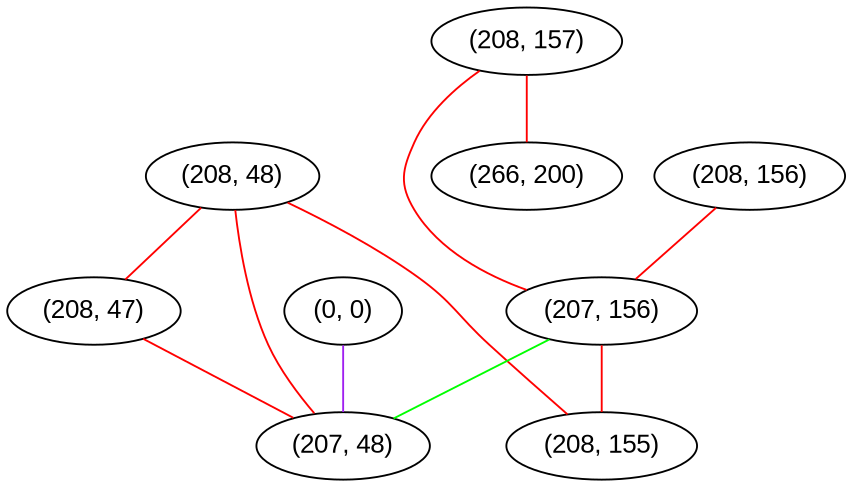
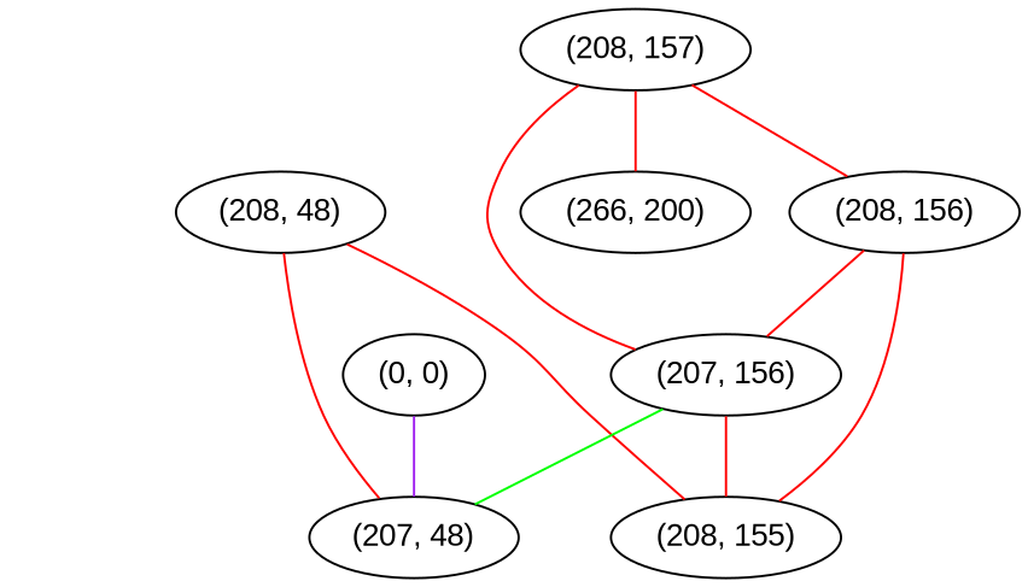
  graph {
    fontname="Liberation Sans"
    node [fontname="Liberation Sans"]
    edge [color=red fontname="Liberation Sans" weight=1]
    "(208, 48)"
    "(208, 155)"
-   "(208, 47)"
    "(207, 48)"
    "(208, 157)"
    "(208, 156)"
    "(207, 156)"
    n8 [label="(266, 200)"]
    "(0, 0)"
    "(208, 48)" -- "(208, 155)"
-   "(208, 48)" -- "(208, 47)"
    "(208, 48)" -- "(207, 48)"
-   "(208, 47)" -- "(207, 48)"
+   "(208, 157)" -- "(208, 156)"
    "(208, 157)" -- "(207, 156)"
    "(208, 157)" -- n8
+   "(208, 156)" -- "(208, 155)"
    "(208, 156)" -- "(207, 156)"
    "(207, 156)" -- "(208, 155)"
    "(207, 156)" -- "(207, 48)" [color=green weight=2]
    "(0, 0)" -- "(207, 48)" [color=purple weight=4]
  }
